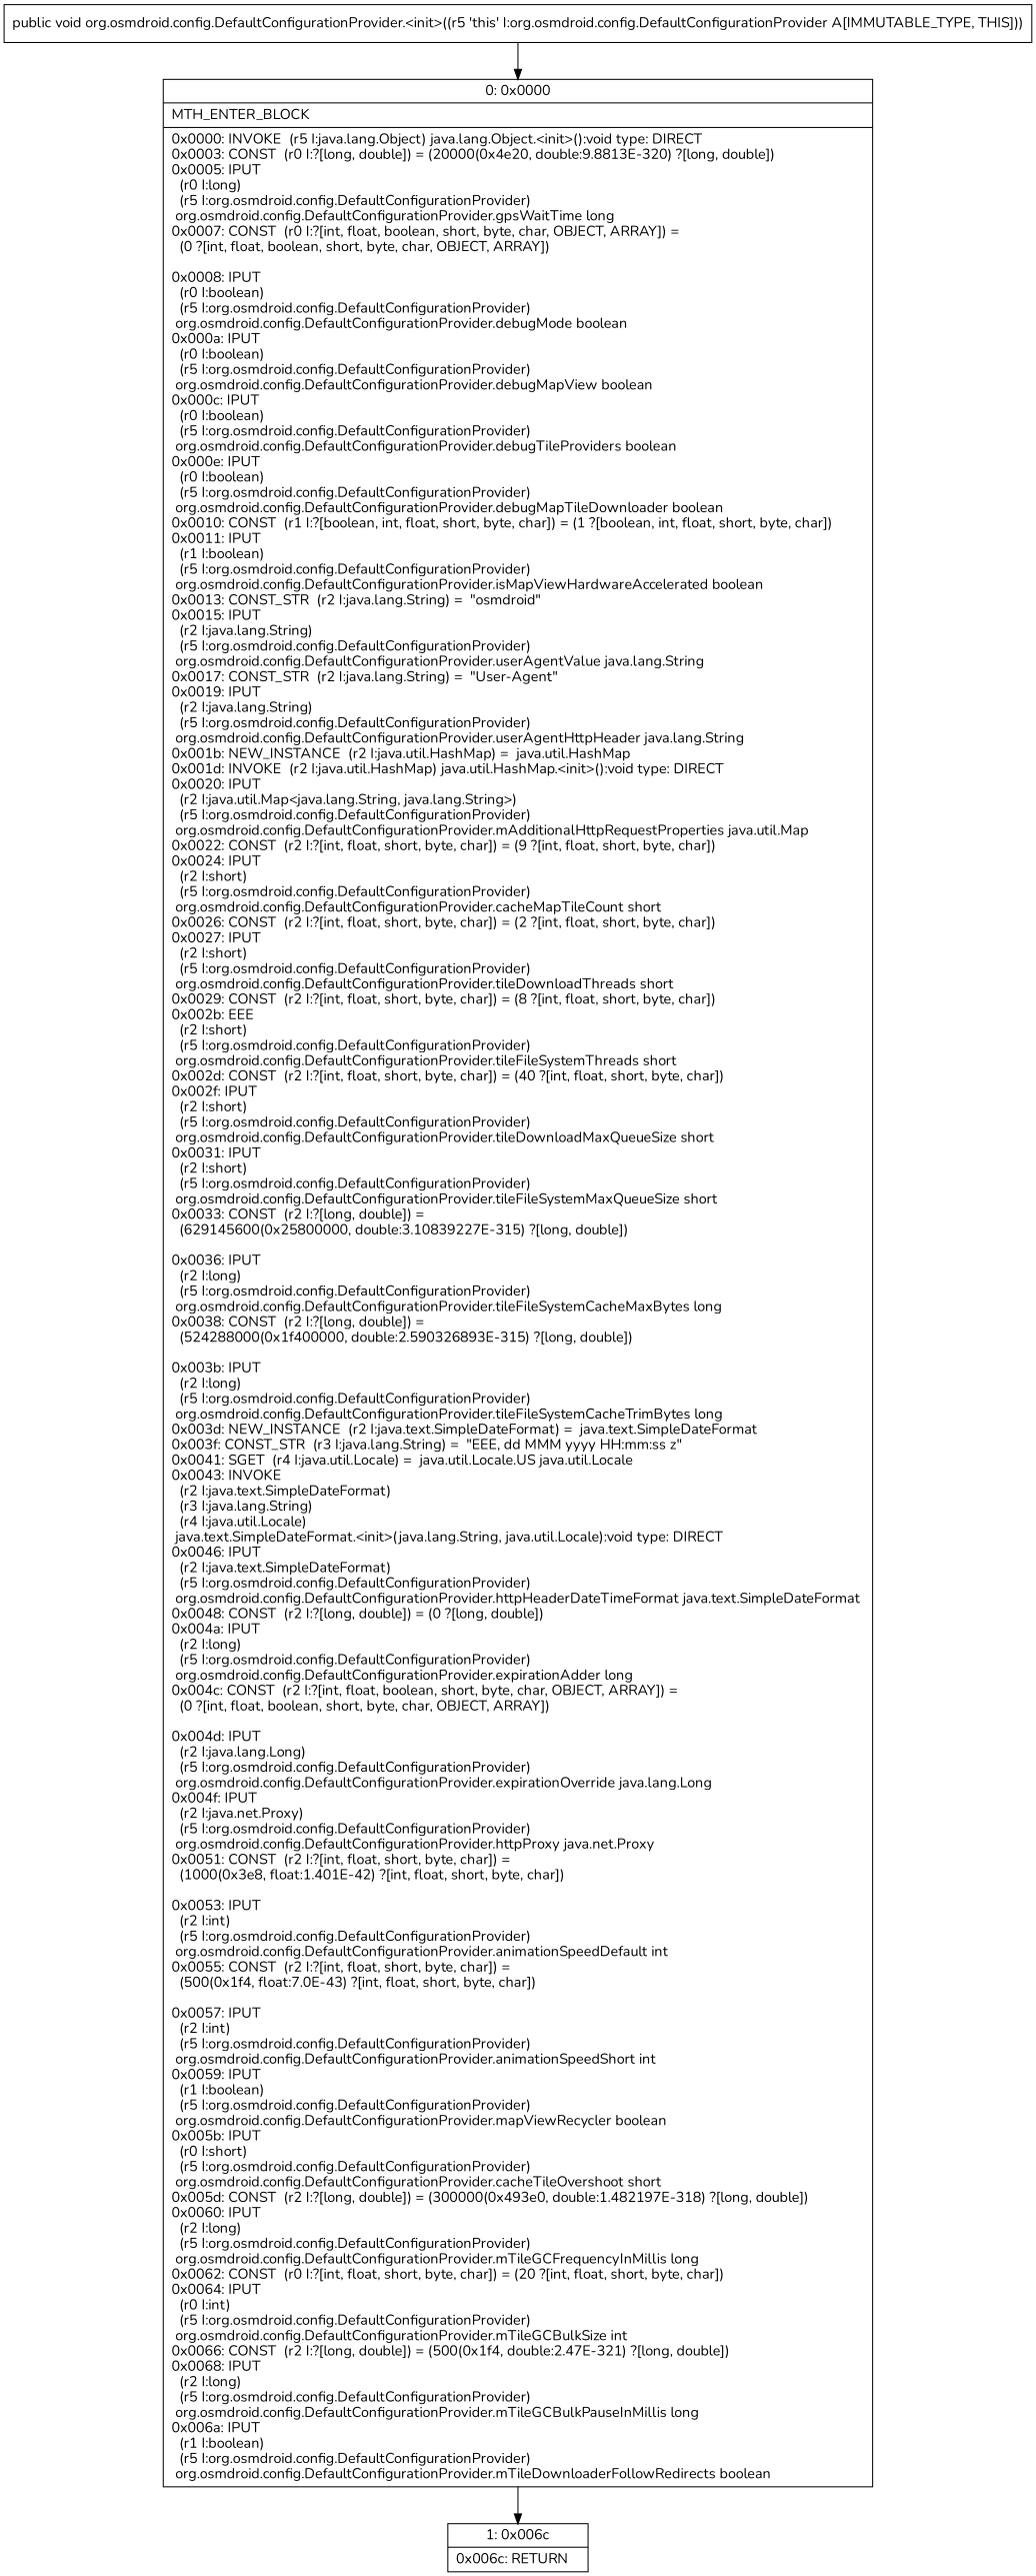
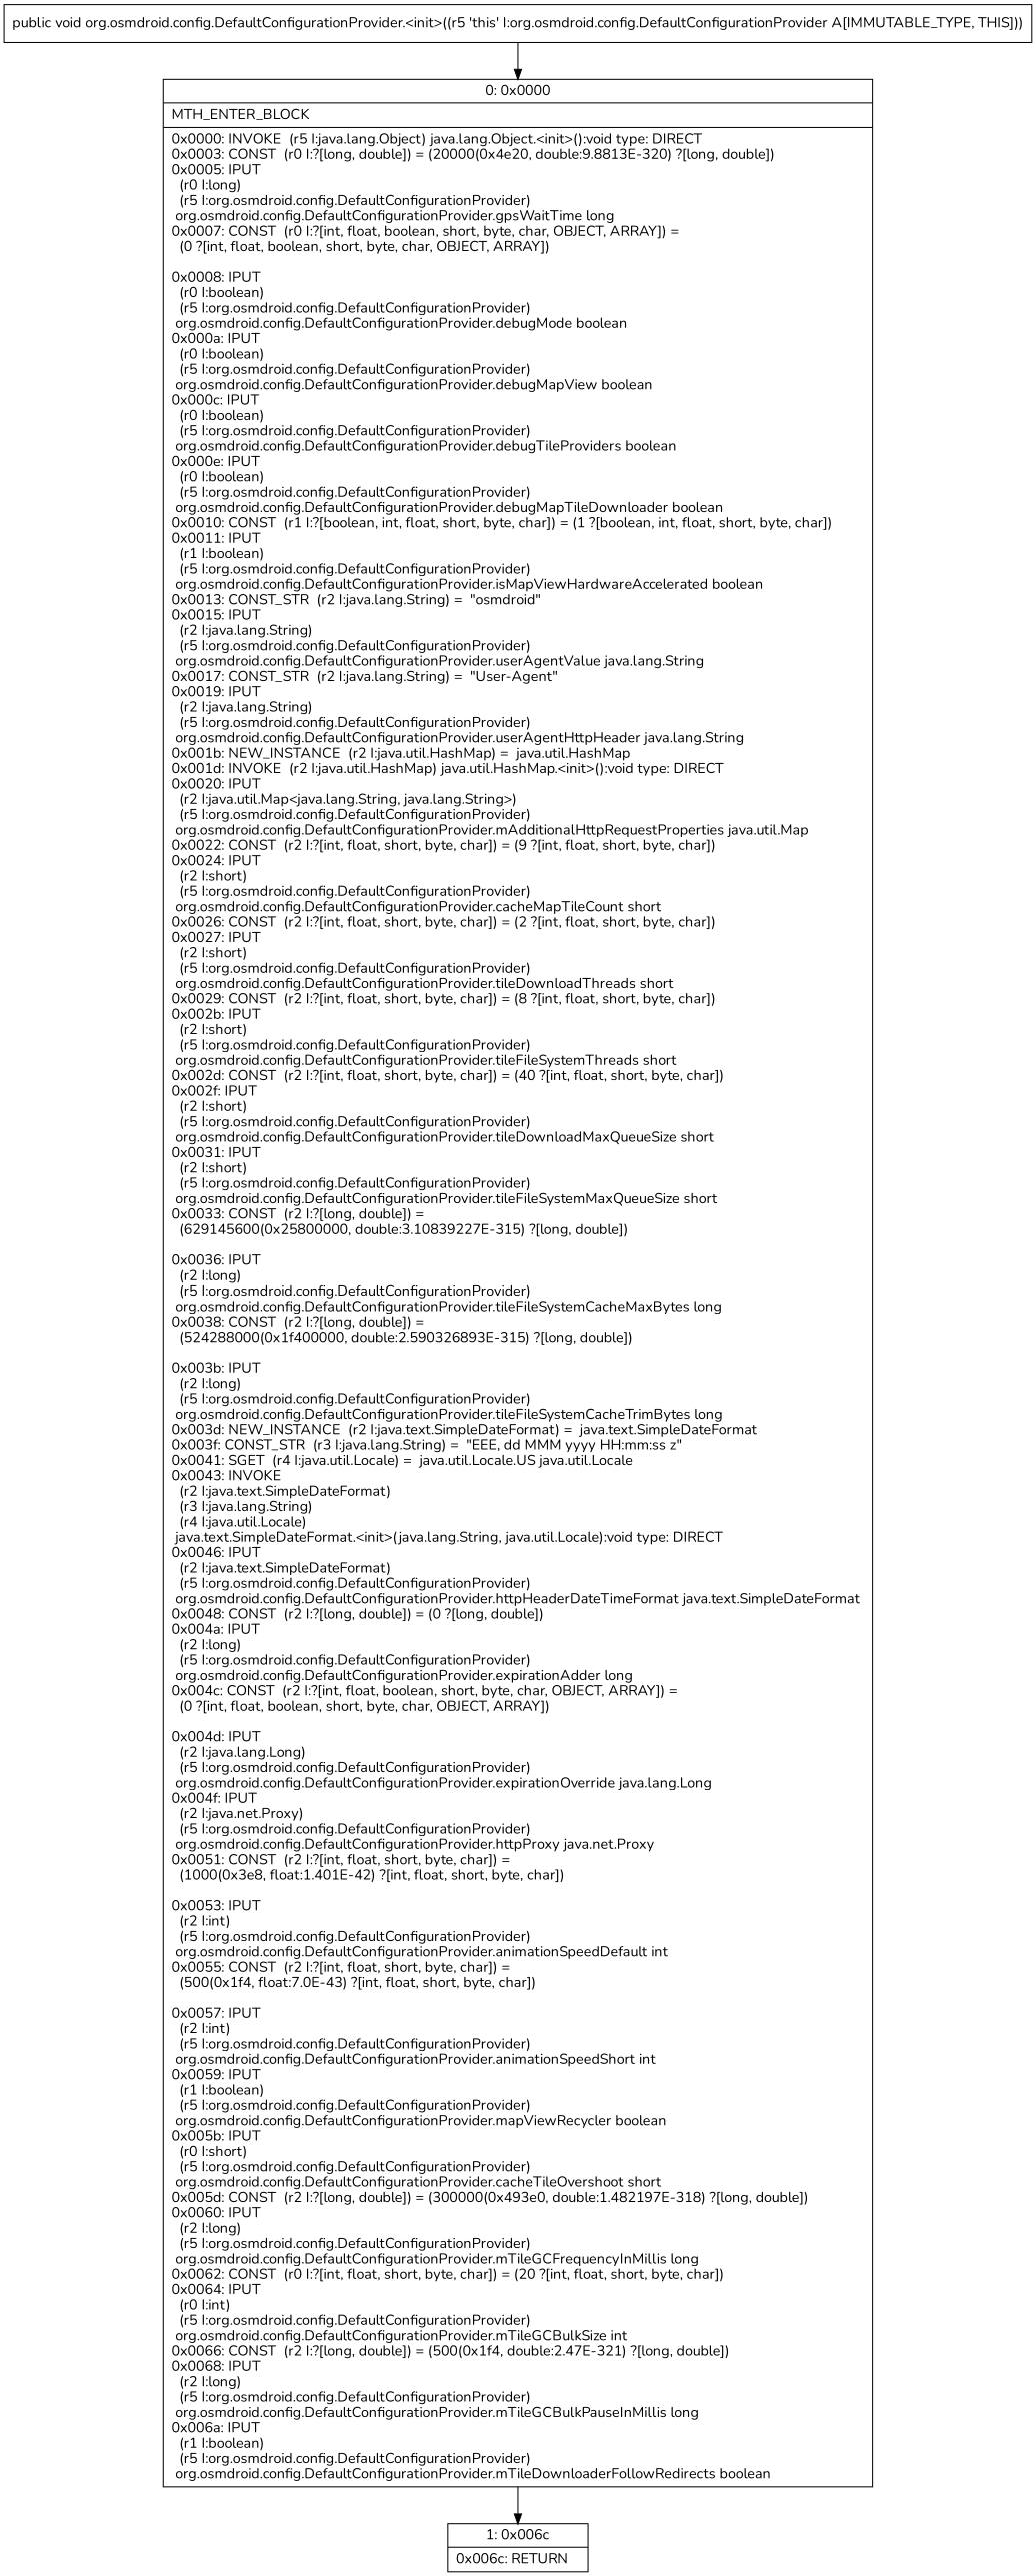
  digraph {
    fontname=Nunito
    node [shape=record fontname=Nunito]
    edge [fontname=Nunito]
-   n1 [label="{0\:\ 0x0000|MTH_ENTER_BLOCK\l|0x0000: INVOKE  (r5 I:java.lang.Object) java.lang.Object.\<init\>():void type: DIRECT \l0x0003: CONST  (r0 I:?[long, double]) = (20000(0x4e20, double:9.8813E\-320) ?[long, double]) \l0x0005: IPUT  \l  (r0 I:long)\l  (r5 I:org.osmdroid.config.DefaultConfigurationProvider)\l org.osmdroid.config.DefaultConfigurationProvider.gpsWaitTime long \l0x0007: CONST  (r0 I:?[int, float, boolean, short, byte, char, OBJECT, ARRAY]) = \l  (0 ?[int, float, boolean, short, byte, char, OBJECT, ARRAY])\l \l0x0008: IPUT  \l  (r0 I:boolean)\l  (r5 I:org.osmdroid.config.DefaultConfigurationProvider)\l org.osmdroid.config.DefaultConfigurationProvider.debugMode boolean \l0x000a: IPUT  \l  (r0 I:boolean)\l  (r5 I:org.osmdroid.config.DefaultConfigurationProvider)\l org.osmdroid.config.DefaultConfigurationProvider.debugMapView boolean \l0x000c: IPUT  \l  (r0 I:boolean)\l  (r5 I:org.osmdroid.config.DefaultConfigurationProvider)\l org.osmdroid.config.DefaultConfigurationProvider.debugTileProviders boolean \l0x000e: IPUT  \l  (r0 I:boolean)\l  (r5 I:org.osmdroid.config.DefaultConfigurationProvider)\l org.osmdroid.config.DefaultConfigurationProvider.debugMapTileDownloader boolean \l0x0010: CONST  (r1 I:?[boolean, int, float, short, byte, char]) = (1 ?[boolean, int, float, short, byte, char]) \l0x0011: IPUT  \l  (r1 I:boolean)\l  (r5 I:org.osmdroid.config.DefaultConfigurationProvider)\l org.osmdroid.config.DefaultConfigurationProvider.isMapViewHardwareAccelerated boolean \l0x0013: CONST_STR  (r2 I:java.lang.String) =  \"osmdroid\" \l0x0015: IPUT  \l  (r2 I:java.lang.String)\l  (r5 I:org.osmdroid.config.DefaultConfigurationProvider)\l org.osmdroid.config.DefaultConfigurationProvider.userAgentValue java.lang.String \l0x0017: CONST_STR  (r2 I:java.lang.String) =  \"User\-Agent\" \l0x0019: IPUT  \l  (r2 I:java.lang.String)\l  (r5 I:org.osmdroid.config.DefaultConfigurationProvider)\l org.osmdroid.config.DefaultConfigurationProvider.userAgentHttpHeader java.lang.String \l0x001b: NEW_INSTANCE  (r2 I:java.util.HashMap) =  java.util.HashMap \l0x001d: INVOKE  (r2 I:java.util.HashMap) java.util.HashMap.\<init\>():void type: DIRECT \l0x0020: IPUT  \l  (r2 I:java.util.Map\<java.lang.String, java.lang.String\>)\l  (r5 I:org.osmdroid.config.DefaultConfigurationProvider)\l org.osmdroid.config.DefaultConfigurationProvider.mAdditionalHttpRequestProperties java.util.Map \l0x0022: CONST  (r2 I:?[int, float, short, byte, char]) = (9 ?[int, float, short, byte, char]) \l0x0024: IPUT  \l  (r2 I:short)\l  (r5 I:org.osmdroid.config.DefaultConfigurationProvider)\l org.osmdroid.config.DefaultConfigurationProvider.cacheMapTileCount short \l0x0026: CONST  (r2 I:?[int, float, short, byte, char]) = (2 ?[int, float, short, byte, char]) \l0x0027: IPUT  \l  (r2 I:short)\l  (r5 I:org.osmdroid.config.DefaultConfigurationProvider)\l org.osmdroid.config.DefaultConfigurationProvider.tileDownloadThreads short \l0x0029: CONST  (r2 I:?[int, float, short, byte, char]) = (8 ?[int, float, short, byte, char]) \l0x002b: EEE  \l  (r2 I:short)\l  (r5 I:org.osmdroid.config.DefaultConfigurationProvider)\l org.osmdroid.config.DefaultConfigurationProvider.tileFileSystemThreads short \l0x002d: CONST  (r2 I:?[int, float, short, byte, char]) = (40 ?[int, float, short, byte, char]) \l0x002f: IPUT  \l  (r2 I:short)\l  (r5 I:org.osmdroid.config.DefaultConfigurationProvider)\l org.osmdroid.config.DefaultConfigurationProvider.tileDownloadMaxQueueSize short \l0x0031: IPUT  \l  (r2 I:short)\l  (r5 I:org.osmdroid.config.DefaultConfigurationProvider)\l org.osmdroid.config.DefaultConfigurationProvider.tileFileSystemMaxQueueSize short \l0x0033: CONST  (r2 I:?[long, double]) = \l  (629145600(0x25800000, double:3.10839227E\-315) ?[long, double])\l \l0x0036: IPUT  \l  (r2 I:long)\l  (r5 I:org.osmdroid.config.DefaultConfigurationProvider)\l org.osmdroid.config.DefaultConfigurationProvider.tileFileSystemCacheMaxBytes long \l0x0038: CONST  (r2 I:?[long, double]) = \l  (524288000(0x1f400000, double:2.590326893E\-315) ?[long, double])\l \l0x003b: IPUT  \l  (r2 I:long)\l  (r5 I:org.osmdroid.config.DefaultConfigurationProvider)\l org.osmdroid.config.DefaultConfigurationProvider.tileFileSystemCacheTrimBytes long \l0x003d: NEW_INSTANCE  (r2 I:java.text.SimpleDateFormat) =  java.text.SimpleDateFormat \l0x003f: CONST_STR  (r3 I:java.lang.String) =  \"EEE, dd MMM yyyy HH:mm:ss z\" \l0x0041: SGET  (r4 I:java.util.Locale) =  java.util.Locale.US java.util.Locale \l0x0043: INVOKE  \l  (r2 I:java.text.SimpleDateFormat)\l  (r3 I:java.lang.String)\l  (r4 I:java.util.Locale)\l java.text.SimpleDateFormat.\<init\>(java.lang.String, java.util.Locale):void type: DIRECT \l0x0046: IPUT  \l  (r2 I:java.text.SimpleDateFormat)\l  (r5 I:org.osmdroid.config.DefaultConfigurationProvider)\l org.osmdroid.config.DefaultConfigurationProvider.httpHeaderDateTimeFormat java.text.SimpleDateFormat \l0x0048: CONST  (r2 I:?[long, double]) = (0 ?[long, double]) \l0x004a: IPUT  \l  (r2 I:long)\l  (r5 I:org.osmdroid.config.DefaultConfigurationProvider)\l org.osmdroid.config.DefaultConfigurationProvider.expirationAdder long \l0x004c: CONST  (r2 I:?[int, float, boolean, short, byte, char, OBJECT, ARRAY]) = \l  (0 ?[int, float, boolean, short, byte, char, OBJECT, ARRAY])\l \l0x004d: IPUT  \l  (r2 I:java.lang.Long)\l  (r5 I:org.osmdroid.config.DefaultConfigurationProvider)\l org.osmdroid.config.DefaultConfigurationProvider.expirationOverride java.lang.Long \l0x004f: IPUT  \l  (r2 I:java.net.Proxy)\l  (r5 I:org.osmdroid.config.DefaultConfigurationProvider)\l org.osmdroid.config.DefaultConfigurationProvider.httpProxy java.net.Proxy \l0x0051: CONST  (r2 I:?[int, float, short, byte, char]) = \l  (1000(0x3e8, float:1.401E\-42) ?[int, float, short, byte, char])\l \l0x0053: IPUT  \l  (r2 I:int)\l  (r5 I:org.osmdroid.config.DefaultConfigurationProvider)\l org.osmdroid.config.DefaultConfigurationProvider.animationSpeedDefault int \l0x0055: CONST  (r2 I:?[int, float, short, byte, char]) = \l  (500(0x1f4, float:7.0E\-43) ?[int, float, short, byte, char])\l \l0x0057: IPUT  \l  (r2 I:int)\l  (r5 I:org.osmdroid.config.DefaultConfigurationProvider)\l org.osmdroid.config.DefaultConfigurationProvider.animationSpeedShort int \l0x0059: IPUT  \l  (r1 I:boolean)\l  (r5 I:org.osmdroid.config.DefaultConfigurationProvider)\l org.osmdroid.config.DefaultConfigurationProvider.mapViewRecycler boolean \l0x005b: IPUT  \l  (r0 I:short)\l  (r5 I:org.osmdroid.config.DefaultConfigurationProvider)\l org.osmdroid.config.DefaultConfigurationProvider.cacheTileOvershoot short \l0x005d: CONST  (r2 I:?[long, double]) = (300000(0x493e0, double:1.482197E\-318) ?[long, double]) \l0x0060: IPUT  \l  (r2 I:long)\l  (r5 I:org.osmdroid.config.DefaultConfigurationProvider)\l org.osmdroid.config.DefaultConfigurationProvider.mTileGCFrequencyInMillis long \l0x0062: CONST  (r0 I:?[int, float, short, byte, char]) = (20 ?[int, float, short, byte, char]) \l0x0064: IPUT  \l  (r0 I:int)\l  (r5 I:org.osmdroid.config.DefaultConfigurationProvider)\l org.osmdroid.config.DefaultConfigurationProvider.mTileGCBulkSize int \l0x0066: CONST  (r2 I:?[long, double]) = (500(0x1f4, double:2.47E\-321) ?[long, double]) \l0x0068: IPUT  \l  (r2 I:long)\l  (r5 I:org.osmdroid.config.DefaultConfigurationProvider)\l org.osmdroid.config.DefaultConfigurationProvider.mTileGCBulkPauseInMillis long \l0x006a: IPUT  \l  (r1 I:boolean)\l  (r5 I:org.osmdroid.config.DefaultConfigurationProvider)\l org.osmdroid.config.DefaultConfigurationProvider.mTileDownloaderFollowRedirects boolean \l}"]
+   n1 [label="{0\:\ 0x0000|MTH_ENTER_BLOCK\l|0x0000: INVOKE  (r5 I:java.lang.Object) java.lang.Object.\<init\>():void type: DIRECT \l0x0003: CONST  (r0 I:?[long, double]) = (20000(0x4e20, double:9.8813E\-320) ?[long, double]) \l0x0005: IPUT  \l  (r0 I:long)\l  (r5 I:org.osmdroid.config.DefaultConfigurationProvider)\l org.osmdroid.config.DefaultConfigurationProvider.gpsWaitTime long \l0x0007: CONST  (r0 I:?[int, float, boolean, short, byte, char, OBJECT, ARRAY]) = \l  (0 ?[int, float, boolean, short, byte, char, OBJECT, ARRAY])\l \l0x0008: IPUT  \l  (r0 I:boolean)\l  (r5 I:org.osmdroid.config.DefaultConfigurationProvider)\l org.osmdroid.config.DefaultConfigurationProvider.debugMode boolean \l0x000a: IPUT  \l  (r0 I:boolean)\l  (r5 I:org.osmdroid.config.DefaultConfigurationProvider)\l org.osmdroid.config.DefaultConfigurationProvider.debugMapView boolean \l0x000c: IPUT  \l  (r0 I:boolean)\l  (r5 I:org.osmdroid.config.DefaultConfigurationProvider)\l org.osmdroid.config.DefaultConfigurationProvider.debugTileProviders boolean \l0x000e: IPUT  \l  (r0 I:boolean)\l  (r5 I:org.osmdroid.config.DefaultConfigurationProvider)\l org.osmdroid.config.DefaultConfigurationProvider.debugMapTileDownloader boolean \l0x0010: CONST  (r1 I:?[boolean, int, float, short, byte, char]) = (1 ?[boolean, int, float, short, byte, char]) \l0x0011: IPUT  \l  (r1 I:boolean)\l  (r5 I:org.osmdroid.config.DefaultConfigurationProvider)\l org.osmdroid.config.DefaultConfigurationProvider.isMapViewHardwareAccelerated boolean \l0x0013: CONST_STR  (r2 I:java.lang.String) =  \"osmdroid\" \l0x0015: IPUT  \l  (r2 I:java.lang.String)\l  (r5 I:org.osmdroid.config.DefaultConfigurationProvider)\l org.osmdroid.config.DefaultConfigurationProvider.userAgentValue java.lang.String \l0x0017: CONST_STR  (r2 I:java.lang.String) =  \"User\-Agent\" \l0x0019: IPUT  \l  (r2 I:java.lang.String)\l  (r5 I:org.osmdroid.config.DefaultConfigurationProvider)\l org.osmdroid.config.DefaultConfigurationProvider.userAgentHttpHeader java.lang.String \l0x001b: NEW_INSTANCE  (r2 I:java.util.HashMap) =  java.util.HashMap \l0x001d: INVOKE  (r2 I:java.util.HashMap) java.util.HashMap.\<init\>():void type: DIRECT \l0x0020: IPUT  \l  (r2 I:java.util.Map\<java.lang.String, java.lang.String\>)\l  (r5 I:org.osmdroid.config.DefaultConfigurationProvider)\l org.osmdroid.config.DefaultConfigurationProvider.mAdditionalHttpRequestProperties java.util.Map \l0x0022: CONST  (r2 I:?[int, float, short, byte, char]) = (9 ?[int, float, short, byte, char]) \l0x0024: IPUT  \l  (r2 I:short)\l  (r5 I:org.osmdroid.config.DefaultConfigurationProvider)\l org.osmdroid.config.DefaultConfigurationProvider.cacheMapTileCount short \l0x0026: CONST  (r2 I:?[int, float, short, byte, char]) = (2 ?[int, float, short, byte, char]) \l0x0027: IPUT  \l  (r2 I:short)\l  (r5 I:org.osmdroid.config.DefaultConfigurationProvider)\l org.osmdroid.config.DefaultConfigurationProvider.tileDownloadThreads short \l0x0029: CONST  (r2 I:?[int, float, short, byte, char]) = (8 ?[int, float, short, byte, char]) \l0x002b: IPUT  \l  (r2 I:short)\l  (r5 I:org.osmdroid.config.DefaultConfigurationProvider)\l org.osmdroid.config.DefaultConfigurationProvider.tileFileSystemThreads short \l0x002d: CONST  (r2 I:?[int, float, short, byte, char]) = (40 ?[int, float, short, byte, char]) \l0x002f: IPUT  \l  (r2 I:short)\l  (r5 I:org.osmdroid.config.DefaultConfigurationProvider)\l org.osmdroid.config.DefaultConfigurationProvider.tileDownloadMaxQueueSize short \l0x0031: IPUT  \l  (r2 I:short)\l  (r5 I:org.osmdroid.config.DefaultConfigurationProvider)\l org.osmdroid.config.DefaultConfigurationProvider.tileFileSystemMaxQueueSize short \l0x0033: CONST  (r2 I:?[long, double]) = \l  (629145600(0x25800000, double:3.10839227E\-315) ?[long, double])\l \l0x0036: IPUT  \l  (r2 I:long)\l  (r5 I:org.osmdroid.config.DefaultConfigurationProvider)\l org.osmdroid.config.DefaultConfigurationProvider.tileFileSystemCacheMaxBytes long \l0x0038: CONST  (r2 I:?[long, double]) = \l  (524288000(0x1f400000, double:2.590326893E\-315) ?[long, double])\l \l0x003b: IPUT  \l  (r2 I:long)\l  (r5 I:org.osmdroid.config.DefaultConfigurationProvider)\l org.osmdroid.config.DefaultConfigurationProvider.tileFileSystemCacheTrimBytes long \l0x003d: NEW_INSTANCE  (r2 I:java.text.SimpleDateFormat) =  java.text.SimpleDateFormat \l0x003f: CONST_STR  (r3 I:java.lang.String) =  \"EEE, dd MMM yyyy HH:mm:ss z\" \l0x0041: SGET  (r4 I:java.util.Locale) =  java.util.Locale.US java.util.Locale \l0x0043: INVOKE  \l  (r2 I:java.text.SimpleDateFormat)\l  (r3 I:java.lang.String)\l  (r4 I:java.util.Locale)\l java.text.SimpleDateFormat.\<init\>(java.lang.String, java.util.Locale):void type: DIRECT \l0x0046: IPUT  \l  (r2 I:java.text.SimpleDateFormat)\l  (r5 I:org.osmdroid.config.DefaultConfigurationProvider)\l org.osmdroid.config.DefaultConfigurationProvider.httpHeaderDateTimeFormat java.text.SimpleDateFormat \l0x0048: CONST  (r2 I:?[long, double]) = (0 ?[long, double]) \l0x004a: IPUT  \l  (r2 I:long)\l  (r5 I:org.osmdroid.config.DefaultConfigurationProvider)\l org.osmdroid.config.DefaultConfigurationProvider.expirationAdder long \l0x004c: CONST  (r2 I:?[int, float, boolean, short, byte, char, OBJECT, ARRAY]) = \l  (0 ?[int, float, boolean, short, byte, char, OBJECT, ARRAY])\l \l0x004d: IPUT  \l  (r2 I:java.lang.Long)\l  (r5 I:org.osmdroid.config.DefaultConfigurationProvider)\l org.osmdroid.config.DefaultConfigurationProvider.expirationOverride java.lang.Long \l0x004f: IPUT  \l  (r2 I:java.net.Proxy)\l  (r5 I:org.osmdroid.config.DefaultConfigurationProvider)\l org.osmdroid.config.DefaultConfigurationProvider.httpProxy java.net.Proxy \l0x0051: CONST  (r2 I:?[int, float, short, byte, char]) = \l  (1000(0x3e8, float:1.401E\-42) ?[int, float, short, byte, char])\l \l0x0053: IPUT  \l  (r2 I:int)\l  (r5 I:org.osmdroid.config.DefaultConfigurationProvider)\l org.osmdroid.config.DefaultConfigurationProvider.animationSpeedDefault int \l0x0055: CONST  (r2 I:?[int, float, short, byte, char]) = \l  (500(0x1f4, float:7.0E\-43) ?[int, float, short, byte, char])\l \l0x0057: IPUT  \l  (r2 I:int)\l  (r5 I:org.osmdroid.config.DefaultConfigurationProvider)\l org.osmdroid.config.DefaultConfigurationProvider.animationSpeedShort int \l0x0059: IPUT  \l  (r1 I:boolean)\l  (r5 I:org.osmdroid.config.DefaultConfigurationProvider)\l org.osmdroid.config.DefaultConfigurationProvider.mapViewRecycler boolean \l0x005b: IPUT  \l  (r0 I:short)\l  (r5 I:org.osmdroid.config.DefaultConfigurationProvider)\l org.osmdroid.config.DefaultConfigurationProvider.cacheTileOvershoot short \l0x005d: CONST  (r2 I:?[long, double]) = (300000(0x493e0, double:1.482197E\-318) ?[long, double]) \l0x0060: IPUT  \l  (r2 I:long)\l  (r5 I:org.osmdroid.config.DefaultConfigurationProvider)\l org.osmdroid.config.DefaultConfigurationProvider.mTileGCFrequencyInMillis long \l0x0062: CONST  (r0 I:?[int, float, short, byte, char]) = (20 ?[int, float, short, byte, char]) \l0x0064: IPUT  \l  (r0 I:int)\l  (r5 I:org.osmdroid.config.DefaultConfigurationProvider)\l org.osmdroid.config.DefaultConfigurationProvider.mTileGCBulkSize int \l0x0066: CONST  (r2 I:?[long, double]) = (500(0x1f4, double:2.47E\-321) ?[long, double]) \l0x0068: IPUT  \l  (r2 I:long)\l  (r5 I:org.osmdroid.config.DefaultConfigurationProvider)\l org.osmdroid.config.DefaultConfigurationProvider.mTileGCBulkPauseInMillis long \l0x006a: IPUT  \l  (r1 I:boolean)\l  (r5 I:org.osmdroid.config.DefaultConfigurationProvider)\l org.osmdroid.config.DefaultConfigurationProvider.mTileDownloaderFollowRedirects boolean \l}"]
    n2 [label="{1\:\ 0x006c|0x006c: RETURN   \l}"]
    n3 [label="{public void org.osmdroid.config.DefaultConfigurationProvider.\<init\>((r5 'this' I:org.osmdroid.config.DefaultConfigurationProvider A[IMMUTABLE_TYPE, THIS])) }"]
    n1 -> n2
    n3 -> n1
  }
